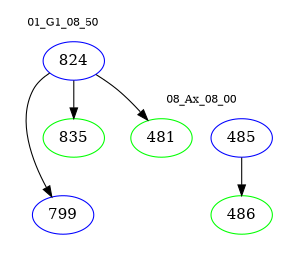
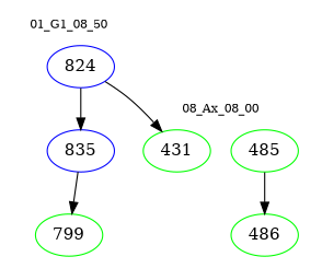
  digraph {
    node [color=green]
    edge [color=black]
-   n1 [color=blue label=485]
-   n2 [label=481]
+   n1 [label=485]
+   n2 [label=431]
    n3 [label=486]
    n4 [color=blue label=824]
-   n5 [color=blue label=799]
-   n6 [label=835]
+   n5 [label=799]
+   n6 [color=blue label=835]
    subgraph cluster_1 {
      color=white
      fontsize=10
      label="08_Ax_08_00"
      n1
      n2
      n3
    }
    subgraph cluster_2 {
      color=white
      fontsize=10
      label="01_G1_08_50"
      n4
      n5
      n6
    }
    n1 -> n3
    n4 -> n2
-   n4 -> n5
+   n6 -> n5
    n4 -> n6
  }
